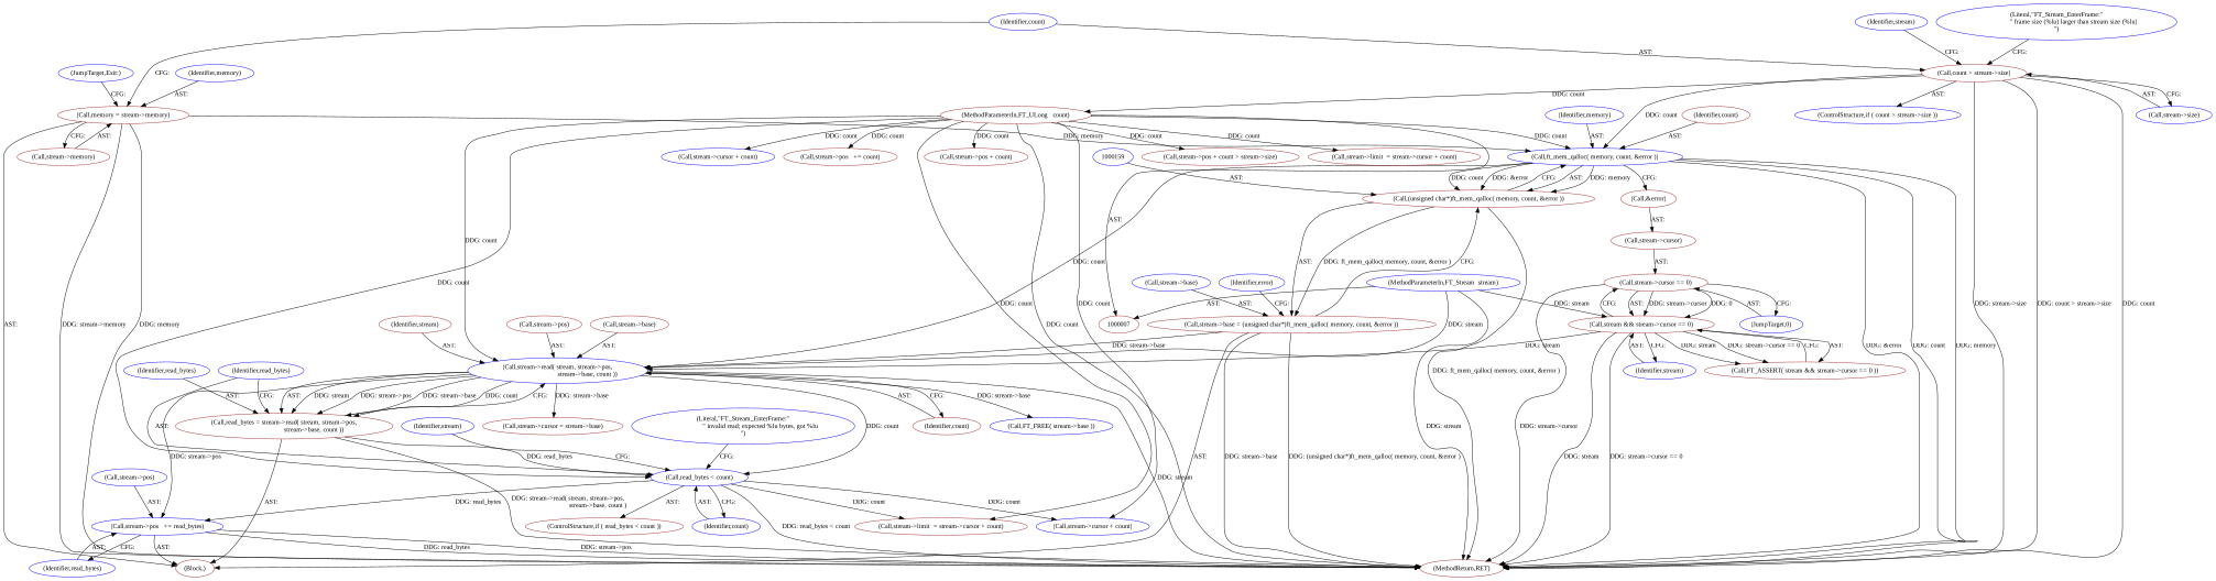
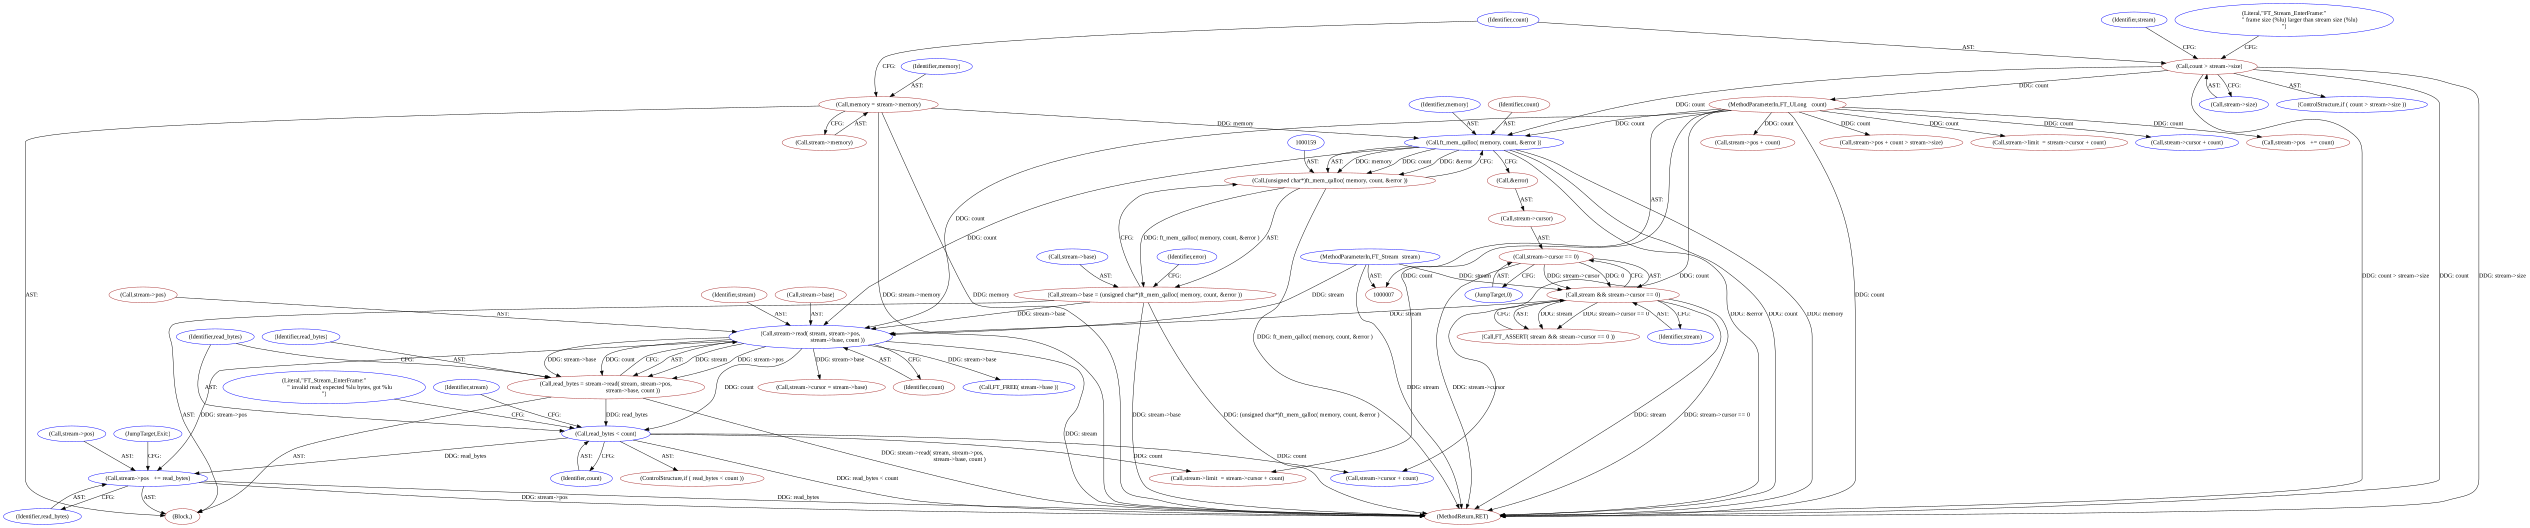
  digraph {
    fontname="Liberation Serif"
    node [color=blue fontname="Liberation Serif"]
    edge [fontname="Liberation Serif"]
    n1 [label="(Call,stream->pos   += read_bytes)"]
    n2 [color=brown label="(MethodReturn,RET)"]
    n3 [color=brown label="(Block,)"]
    n4 [label="(Identifier,read_bytes)"]
    n5 [label="(Call,read_bytes < count)"]
    n6 [color=brown label="(Call,stream->limit  = stream->cursor + count)"]
    n7 [label="(Call,stream->cursor + count)"]
    n8 [label="(Identifier,count)"]
    n9 [color=brown label="(ControlStructure,if ( read_bytes < count ))"]
    n10 [color=brown label="(Call,read_bytes = stream->read( stream, stream->pos,\n                                 stream->base, count ))"]
    n11 [label="(Call,stream->read( stream, stream->pos,\n                                 stream->base, count ))"]
    n12 [color=brown label="(Call,stream->cursor = stream->base)"]
    n13 [color=brown label="(Identifier,count)"]
    n14 [label="(Call,FT_FREE( stream->base ))"]
    n15 [color=brown label="(Call,stream && stream->cursor == 0)"]
    n16 [color=brown label="(Call,stream->cursor == 0)"]
    n17 [label="(Identifier,stream)"]
    n18 [color=brown label="(Call,FT_ASSERT( stream && stream->cursor == 0 ))"]
    n19 [label="(JumpTarget,0)"]
    n20 [label="(MethodParameterIn,FT_Stream  stream)"]
    n21 [color=brown label=1000007]
    n22 [color=brown label="(Call,stream->base = (unsigned char*)ft_mem_qalloc( memory, count, &error ))"]
    n23 [color=brown label="(Call,(unsigned char*)ft_mem_qalloc( memory, count, &error ))"]
    n24 [label="(Call,ft_mem_qalloc( memory, count, &error ))"]
    n25 [color=brown label="(Call,&error)"]
    n26 [color=brown label="(Call,stream->cursor)"]
    n27 [color=brown label="(Call,memory = stream->memory)"]
    n28 [color=brown label="(Call,stream->memory)"]
    n29 [color=brown label="(Call,count > stream->size)"]
    n30 [label="(Call,stream->size)"]
    n31 [label="(ControlStructure,if ( count > stream->size ))"]
    n32 [color=brown label="(MethodParameterIn,FT_ULong   count)"]
    n33 [color=brown label="(Call,stream->pos + count > stream->size)"]
    n34 [color=brown label="(Call,stream->limit  = stream->cursor + count)"]
    n35 [label="(Call,stream->cursor + count)"]
    n36 [color=brown label="(Call,stream->pos   += count)"]
    n37 [color=brown label="(Call,stream->pos + count)"]
    n38 [label="(Identifier,count)"]
    n39 [label="(Call,stream->pos)"]
    n40 [color=brown label="(Identifier,stream)"]
    n41 [color=brown label="(Identifier,count)"]
    n42 [label="(Identifier,stream)"]
    n43 [color=brown label="(Call,stream->base)"]
    n44 [label="(Identifier,read_bytes)"]
    n45 [label="(Literal,\"FT_Stream_EnterFrame:\"\n                   \" invalid read; expected %lu bytes, got %lu\n\")"]
    n46 [label="(Identifier,memory)"]
    n47 [label="(Identifier,memory)"]
    n48 [label="(Identifier,error)"]
    n49 [label="(Identifier,stream)"]
    n50 [label="(Call,stream->base)"]
    n51 [label="(Identifier,read_bytes)"]
    n52 [color=brown label="(Call,stream->pos)"]
    n53 [label="(JumpTarget,Exit:)"]
    n54 [label="(Literal,\"FT_Stream_EnterFrame:\"\n                   \" frame size (%lu) larger than stream size (%lu)\n\")"]
    1000159
    n1 -> n2 [label="DDG: read_bytes"]
    n1 -> n2 [label="DDG: stream->pos"]
    n1 -> n3 [label="AST: "]
    n1 -> n4 [label="CFG: "]
    n4 -> n1 [label="AST: "]
    n5 -> n1 [label="DDG: read_bytes"]
    n5 -> n2 [label="DDG: read_bytes < count"]
    n5 -> n6 [label="DDG: count"]
    n5 -> n7 [label="DDG: count"]
    n5 -> n8 [label="CFG: "]
    n5 -> n9 [label="AST: "]
    n8 -> n5 [label="AST: "]
    n10 -> n2 [label="DDG: stream->read( stream, stream->pos,\n                                 stream->base, count )"]
    n10 -> n3 [label="AST: "]
    n10 -> n5 [label="DDG: read_bytes"]
    n10 -> n11 [label="CFG: "]
    n11 -> n1 [label="DDG: stream->pos"]
    n11 -> n2 [label="DDG: stream"]
    n11 -> n5 [label="DDG: count"]
    n11 -> n10 [label="AST: "]
    n11 -> n10 [label="DDG: stream"]
    n11 -> n10 [label="DDG: stream->pos"]
    n11 -> n10 [label="DDG: stream->base"]
    n11 -> n10 [label="DDG: count"]
    n11 -> n12 [label="DDG: stream->base"]
    n11 -> n13 [label="CFG: "]
    n11 -> n14 [label="DDG: stream->base"]
    n13 -> n11 [label="AST: "]
    n15 -> n2 [label="DDG: stream"]
    n15 -> n2 [label="DDG: stream->cursor == 0"]
    n15 -> n11 [label="DDG: stream"]
    n15 -> n16 [label="CFG: "]
    n15 -> n17 [label="CFG: "]
    n15 -> n18 [label="AST: "]
    n15 -> n18 [label="DDG: stream"]
    n15 -> n18 [label="DDG: stream->cursor == 0"]
    n16 -> n2 [label="DDG: stream->cursor"]
    n16 -> n15 [label="AST: "]
    n16 -> n15 [label="DDG: stream->cursor"]
    n16 -> n15 [label="DDG: 0"]
    n16 -> n19 [label="CFG: "]
    n17 -> n15 [label="AST: "]
    n18 -> n15 [label="CFG: "]
    n19 -> n16 [label="AST: "]
    n20 -> n2 [label="DDG: stream"]
    n20 -> n11 [label="DDG: stream"]
    n20 -> n15 [label="DDG: stream"]
    n20 -> n21 [label="AST: "]
    n22 -> n2 [label="DDG: stream->base"]
    n22 -> n2 [label="DDG: (unsigned char*)ft_mem_qalloc( memory, count, &error )"]
    n22 -> n3 [label="AST: "]
    n22 -> n11 [label="DDG: stream->base"]
    n22 -> n23 [label="CFG: "]
    n23 -> n2 [label="DDG: ft_mem_qalloc( memory, count, &error )"]
    n23 -> n22 [label="AST: "]
    n23 -> n22 [label="DDG: ft_mem_qalloc( memory, count, &error )"]
    n23 -> n24 [label="CFG: "]
    n24 -> n2 [label="DDG: &error"]
    n24 -> n2 [label="DDG: count"]
    n24 -> n2 [label="DDG: memory"]
    n24 -> n11 [label="DDG: count"]
    n24 -> n23 [label="AST: "]
    n24 -> n23 [label="DDG: memory"]
    n24 -> n23 [label="DDG: count"]
    n24 -> n23 [label="DDG: &error"]
    n24 -> n25 [label="CFG: "]
    n25 -> n26 [label="AST: "]
    n26 -> n16 [label="AST: "]
    n27 -> n2 [label="DDG: stream->memory"]
    n27 -> n2 [label="DDG: memory"]
    n27 -> n3 [label="AST: "]
    n27 -> n24 [label="DDG: memory"]
    n27 -> n28 [label="CFG: "]
    n28 -> n27 [label="AST: "]
    n29 -> n2 [label="DDG: stream->size"]
    n29 -> n2 [label="DDG: count > stream->size"]
    n29 -> n2 [label="DDG: count"]
    n29 -> n24 [label="DDG: count"]
    n29 -> n30 [label="CFG: "]
    n29 -> n31 [label="AST: "]
    n29 -> n32 [label="DDG: count"]
    n30 -> n29 [label="AST: "]
    n32 -> n2 [label="DDG: count"]
-   n32 -> n5 [label="DDG: count"]
    n32 -> n6 [label="DDG: count"]
    n32 -> n7 [label="DDG: count"]
    n32 -> n11 [label="DDG: count"]
    n32 -> n21 [label="AST: "]
    n32 -> n24 [label="DDG: count"]
    n32 -> n33 [label="DDG: count"]
    n32 -> n34 [label="DDG: count"]
    n32 -> n35 [label="DDG: count"]
    n32 -> n36 [label="DDG: count"]
    n32 -> n37 [label="DDG: count"]
    n38 -> n27 [label="CFG: "]
    n38 -> n29 [label="AST: "]
    n39 -> n1 [label="AST: "]
    n40 -> n11 [label="AST: "]
    n41 -> n24 [label="AST: "]
    n42 -> n29 [label="CFG: "]
    n43 -> n11 [label="AST: "]
    n44 -> n5 [label="AST: "]
    n44 -> n10 [label="CFG: "]
    n45 -> n5 [label="CFG: "]
    n46 -> n24 [label="AST: "]
    n47 -> n27 [label="AST: "]
    n48 -> n22 [label="CFG: "]
    n49 -> n5 [label="CFG: "]
    n50 -> n22 [label="AST: "]
    n51 -> n10 [label="AST: "]
    n52 -> n11 [label="AST: "]
-   n53 -> n27 [label="CFG: "]
+   n53 -> n1 [label="CFG: "]
    n54 -> n29 [label="CFG: "]
    1000159 -> n23 [label="AST: "]
  }
